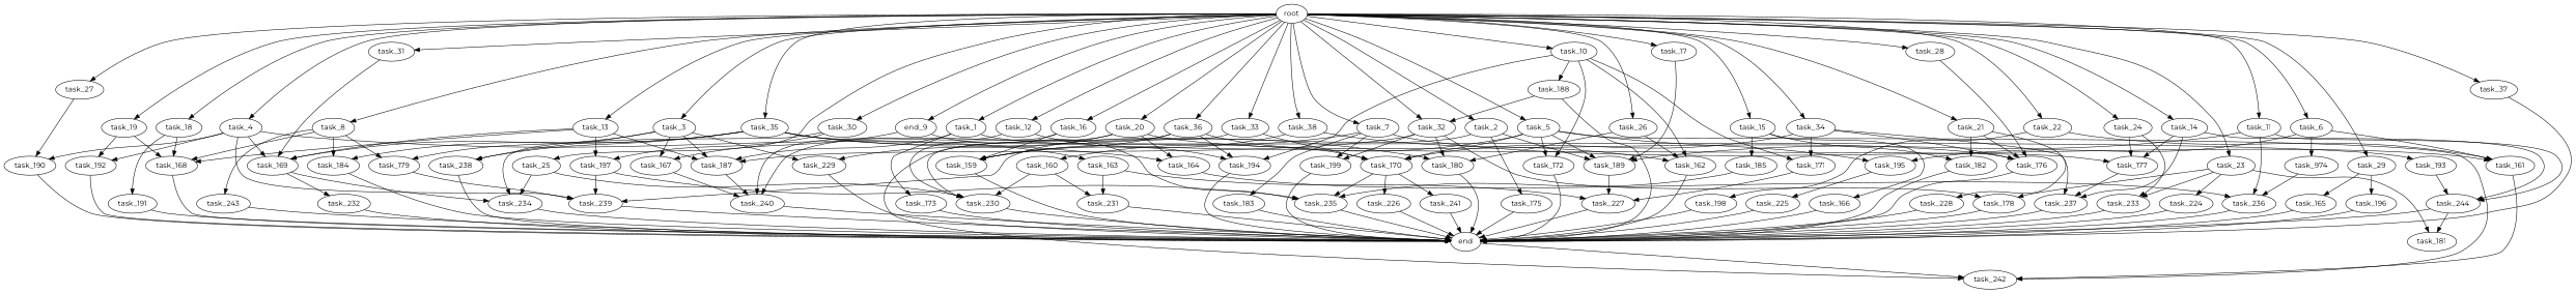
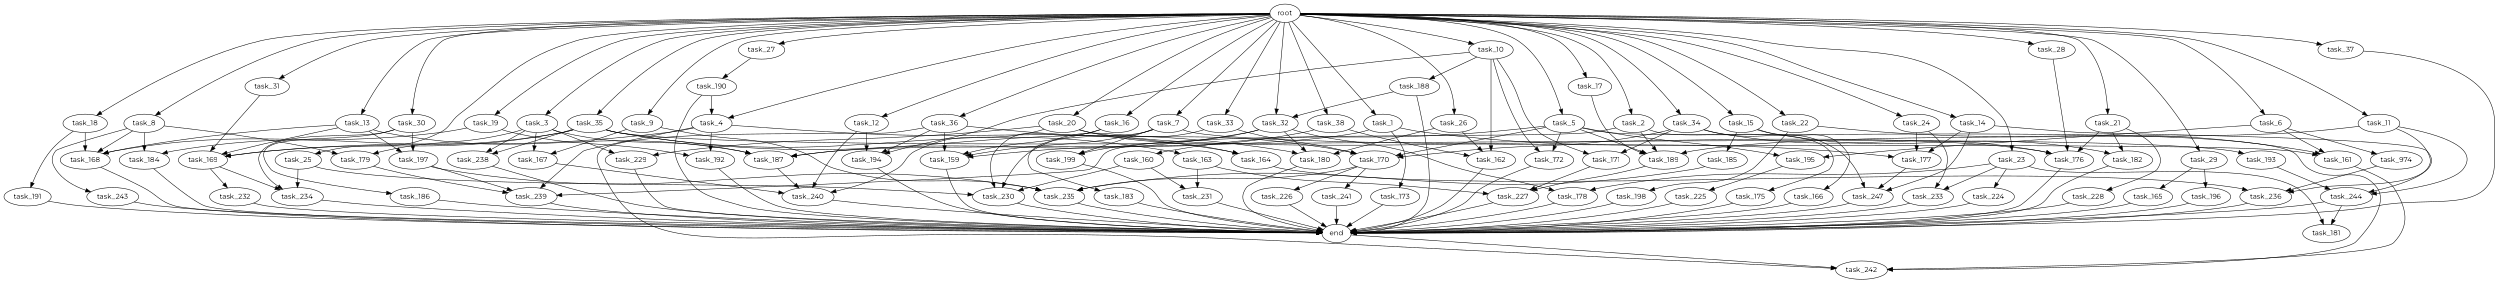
  digraph {
    fontname=Montserrat
    node [fontname=Montserrat]
    edge [fontname=Montserrat]
    root
    task_1
    task_2
    task_3
    task_4
    task_5
    task_6
    task_7
    task_8
-   task_9 [label=end_9]
+   task_9
    task_10
    task_11
    task_12
    task_13
    task_14
    task_15
    task_16
    task_17
    task_18
    task_19
    task_20
    task_21
    task_22
    task_23
    task_24
    task_25
    task_26
    task_27
    task_28
    task_29
    task_30
    task_31
    task_32
    task_33
    task_34
    task_35
    task_36
    task_37
    task_38
    task_173
    task_177
    task_187
    task_175
    task_189
    task_239
    task_167
    task_179
    task_229
    task_238
    task_164
    task_169
    task_190
    task_192
    task_160
    task_170
    task_172
    task_195
    task_242
    task_161
    n60 [label=task_974]
    task_159
    task_183
    task_199
    task_168
    task_184
    task_243
    task_235
    task_162
    task_171
    task_188
    task_194
    task_236
    task_244
    task_240
    task_197
-   task_237
+   task_237 [label=task_247]
    task_166
    task_182
    task_185
    task_230
    task_191
    task_176
    task_228
    task_198
    task_178
    task_181
    task_224
    task_233
    task_234
    task_180
    task_165
    task_196
+   task_186
    task_163
    task_193
    end
    task_227
    task_232
    task_231
    task_226
    task_241
    task_225
    root -> task_1
    root -> task_2
    root -> task_3
    root -> task_4
    root -> task_5
    root -> task_6
    root -> task_7
    root -> task_8
    root -> task_9
    root -> task_10
    root -> task_11
    root -> task_12
    root -> task_13
    root -> task_14
    root -> task_15
    root -> task_16
    root -> task_17
    root -> task_18
    root -> task_19
    root -> task_20
    root -> task_21
    root -> task_22
    root -> task_23
    root -> task_24
    root -> task_25
    root -> task_26
    root -> task_27
    root -> task_28
    root -> task_29
    root -> task_30
    root -> task_31
    root -> task_32
    root -> task_33
    root -> task_34
    root -> task_35
    root -> task_36
    root -> task_37
    root -> task_38
    task_1 -> task_173
    task_1 -> task_177
    task_1 -> task_187
    task_2 -> task_175
    task_2 -> task_189
    task_2 -> task_239
    task_3 -> task_187
    task_3 -> task_167
    task_3 -> task_179
    task_3 -> task_229
    task_3 -> task_238
    task_4 -> task_239
    task_4 -> task_164
    task_4 -> task_169
-   task_4 -> task_190
+   task_190 -> task_4
    task_4 -> task_192
    task_5 -> task_189
    task_5 -> task_160
    task_5 -> task_170
    task_5 -> task_172
    task_5 -> task_195
    task_5 -> task_242
    task_6 -> task_195
    task_6 -> task_161
    task_6 -> n60
    task_7 -> task_161
    task_7 -> task_159
    task_7 -> task_183
    task_7 -> task_199
    task_8 -> task_179
    task_8 -> task_168
    task_8 -> task_184
    task_8 -> task_243
    task_9 -> task_167
    task_9 -> task_235
    task_10 -> task_172
    task_10 -> task_162
    task_10 -> task_171
    task_10 -> task_188
    task_10 -> task_194
    task_11 -> task_189
    task_11 -> task_236
    task_11 -> task_244
    task_12 -> task_194
    task_12 -> task_240
    task_13 -> task_187
    task_13 -> task_169
    task_13 -> task_168
    task_13 -> task_197
    task_14 -> task_177
    task_14 -> task_244
    task_14 -> task_237
    task_15 -> task_166
    task_15 -> task_182
    task_15 -> task_185
    task_16 -> task_159
    task_16 -> task_230
    task_17 -> task_189
    task_18 -> task_168
    task_18 -> task_191
    task_19 -> task_192
    task_19 -> task_168
    task_20 -> task_229
    task_20 -> task_164
    task_20 -> task_240
    task_20 -> task_176
    task_21 -> task_182
    task_21 -> task_176
    task_21 -> task_228
    task_22 -> task_161
    task_22 -> task_198
    task_23 -> task_178
    task_23 -> task_181
    task_23 -> task_224
    task_23 -> task_233
    task_24 -> task_177
    task_24 -> task_233
    task_25 -> task_230
    task_25 -> task_234
    task_26 -> task_162
    task_26 -> task_180
    task_27 -> task_190
    task_28 -> task_176
    task_29 -> task_165
    task_29 -> task_196
    task_30 -> task_197
    task_30 -> task_234
+   task_30 -> task_186
    task_31 -> task_169
    task_32 -> task_187
    task_32 -> task_199
    task_32 -> task_178
    task_32 -> task_180
    task_33 -> task_170
    task_33 -> task_230
    task_34 -> task_170
    task_34 -> task_171
    task_34 -> task_237
    task_34 -> task_176
    task_35 -> task_238
    task_35 -> task_169
    task_35 -> task_184
    task_35 -> task_180
    task_35 -> task_163
    task_35 -> task_193
    task_36 -> task_170
    task_36 -> task_242
    task_36 -> task_159
    task_36 -> task_194
    task_37 -> end
    task_38 -> task_159
    task_38 -> task_162
    task_173 -> end
    task_177 -> task_237
    task_187 -> task_240
    task_175 -> end
    task_189 -> task_227
    task_239 -> end
    task_167 -> task_240
    task_179 -> task_239
    task_229 -> end
    task_238 -> end
    task_164 -> task_236
    task_169 -> task_234
    task_169 -> task_232
    task_190 -> end
    task_192 -> end
    task_160 -> task_230
    task_160 -> task_231
    task_170 -> task_235
    task_170 -> task_226
    task_170 -> task_241
    task_172 -> end
    task_195 -> task_225
    task_161 -> task_242
    n60 -> task_236
    task_159 -> end
    task_183 -> end
    task_199 -> end
    task_168 -> end
    task_184 -> end
    task_243 -> end
    task_235 -> end
    task_162 -> end
    task_171 -> task_227
    task_188 -> task_32
    task_188 -> end
    task_194 -> end
    task_236 -> end
    task_244 -> task_181
    task_244 -> end
    task_240 -> end
    task_197 -> task_239
    task_197 -> task_235
    task_237 -> end
    task_166 -> end
    task_182 -> end
    task_185 -> task_235
    task_230 -> end
    task_191 -> end
    task_176 -> end
    task_228 -> end
    task_198 -> end
    task_178 -> end
    task_224 -> end
    task_233 -> end
    task_234 -> end
    task_180 -> end
    task_165 -> end
    task_196 -> end
+   task_186 -> end
    task_163 -> task_227
    task_163 -> task_231
    task_193 -> task_244
    end -> task_242
    task_227 -> end
    task_232 -> end
    task_231 -> end
    task_226 -> end
    task_241 -> end
    task_225 -> end
  }
